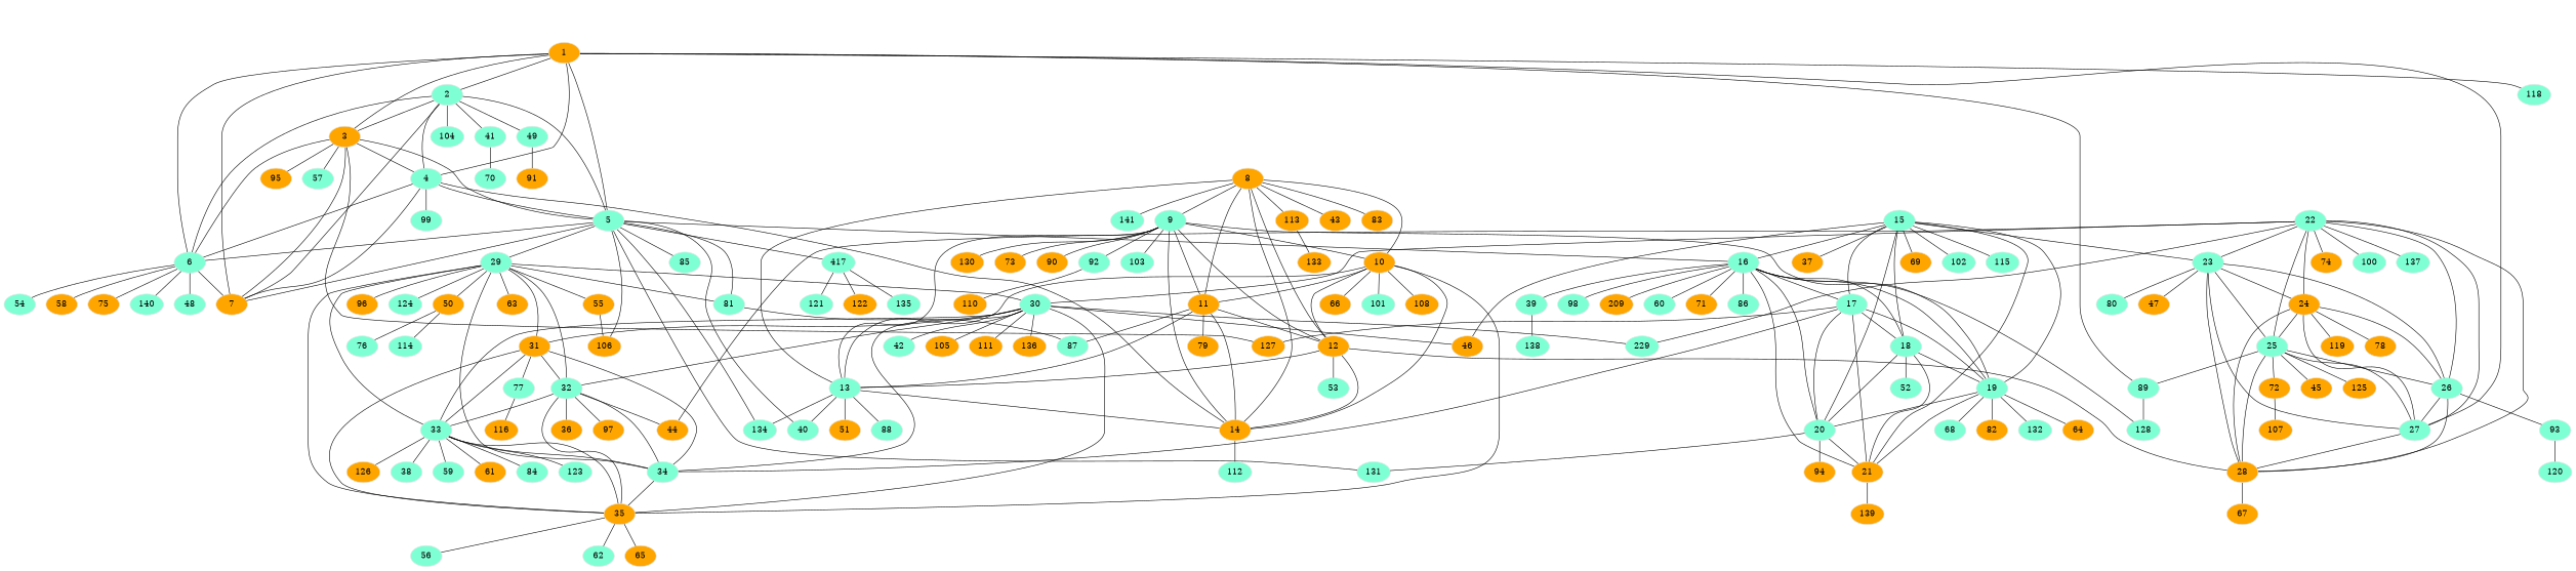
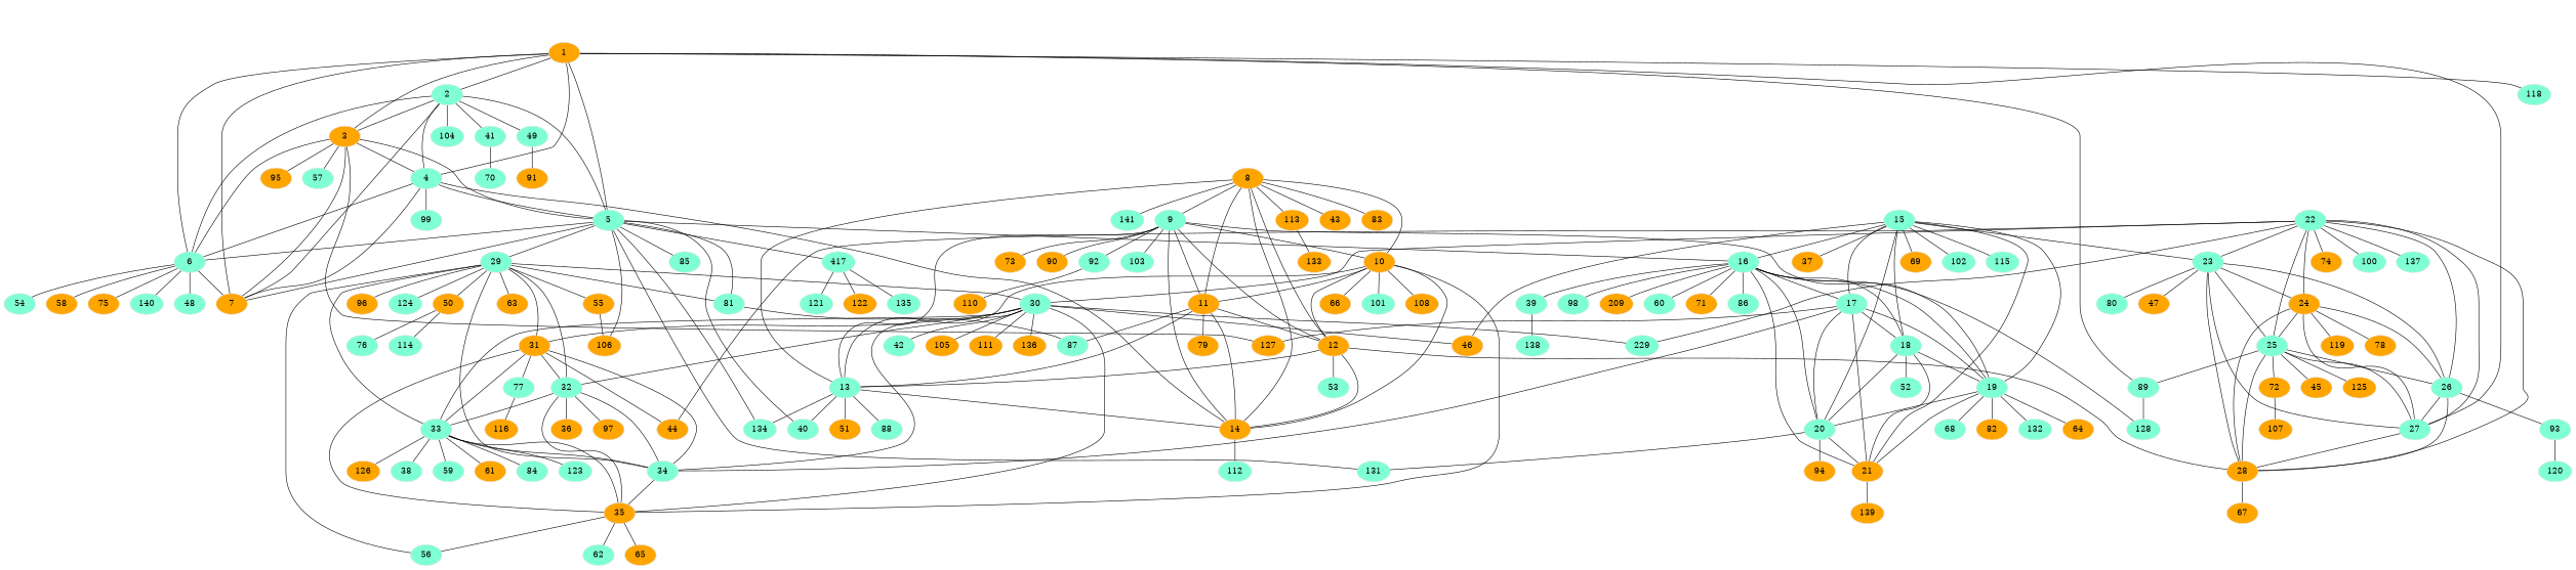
  graph {
    node [color=gray90 fillcolor=aquamarine style=filled]
    1 [fillcolor=orange]
    2
    3 [fillcolor=orange]
    4
    5
    6
    7 [fillcolor=orange]
    27
    89
    118
    41
    49
    104
    57
    95 [fillcolor=orange]
    127 [fillcolor=orange]
    14 [fillcolor=orange]
    99
    16
    29
    40
    81
    85
    106 [fillcolor=orange]
    n25 [label=417]
    131
    134
    48
    54
    58 [fillcolor=orange]
    75 [fillcolor=orange]
    140
    28 [fillcolor=orange]
    128
    70
    91 [fillcolor=orange]
    112
    19
    17
    18
    20
    21 [fillcolor=orange]
    39
    60
    71 [fillcolor=orange]
    86
    98
    n48 [fillcolor=orange label=209]
    35 [fillcolor=orange]
    34
    30
    31 [fillcolor=orange]
    32
    33
    50 [fillcolor=orange]
    55 [fillcolor=orange]
    63 [fillcolor=orange]
    96 [fillcolor=orange]
    124
    87
    121
    122 [fillcolor=orange]
    135
    8 [fillcolor=orange]
    9
    10 [fillcolor=orange]
    11 [fillcolor=orange]
    12 [fillcolor=orange]
    13
    43 [fillcolor=orange]
    83 [fillcolor=orange]
    113 [fillcolor=orange]
    141
    73 [fillcolor=orange]
    90 [fillcolor=orange]
    92
    103
-   130 [fillcolor=orange]
    66 [fillcolor=orange]
    101
    108 [fillcolor=orange]
    79 [fillcolor=orange]
    53
    51 [fillcolor=orange]
    88
    133 [fillcolor=orange]
    64 [fillcolor=orange]
    68
    82 [fillcolor=orange]
    132
    110 [fillcolor=orange]
    56
    62
    65 [fillcolor=orange]
    67 [fillcolor=orange]
    15
    23
    37 [fillcolor=orange]
    46 [fillcolor=orange]
    69 [fillcolor=orange]
    102
    115
    52
    94 [fillcolor=orange]
    139 [fillcolor=orange]
    24 [fillcolor=orange]
    25
    26
    47 [fillcolor=orange]
    80
    138
    22
    44 [fillcolor=orange]
    74 [fillcolor=orange]
    100
    n116 [label=229]
    137
    78 [fillcolor=orange]
    119 [fillcolor=orange]
    45 [fillcolor=orange]
    72 [fillcolor=orange]
    125 [fillcolor=orange]
    93
    42
    105 [fillcolor=orange]
    111 [fillcolor=orange]
    136 [fillcolor=orange]
    107 [fillcolor=orange]
    120
    77
    36 [fillcolor=orange]
    97 [fillcolor=orange]
    38
    59
    61 [fillcolor=orange]
    84
    123
    126 [fillcolor=orange]
    76
    114
    116 [fillcolor=orange]
    1 -- 2
    1 -- 3
    1 -- 4
    1 -- 5
    1 -- 6
    1 -- 7
    1 -- 27
    1 -- 89
    1 -- 118
    2 -- 3
    2 -- 4
    2 -- 5
    2 -- 6
    2 -- 7
    2 -- 41
    2 -- 49
    2 -- 104
    3 -- 4
    3 -- 5
    3 -- 6
    3 -- 7
    3 -- 57
    3 -- 95
    3 -- 127
    4 -- 5
    4 -- 6
    4 -- 7
    4 -- 14
    4 -- 99
    5 -- 6
    5 -- 7
    5 -- 16
    5 -- 29
    5 -- 40
    5 -- 81
    5 -- 85
    5 -- 106
    5 -- n25
    5 -- 131
    5 -- 134
    6 -- 7
    6 -- 48
    6 -- 54
    6 -- 58
    6 -- 75
    6 -- 140
    27 -- 28
    89 -- 128
    41 -- 70
    49 -- 91
    14 -- 112
    16 -- 128
    16 -- 19
    16 -- 17
    16 -- 18
    16 -- 20
    16 -- 21
    16 -- 39
    16 -- 60
    16 -- 71
    16 -- 86
    16 -- 98
    16 -- n48
    29 -- 81
-   29 -- 35
+   29 -- 56
    29 -- 34
    29 -- 30
    29 -- 31
    29 -- 32
    29 -- 33
    29 -- 50
    29 -- 55
    29 -- 63
    29 -- 96
    29 -- 124
    81 -- 87
    n25 -- 121
    n25 -- 122
    n25 -- 135
    28 -- 67
    19 -- 20
    19 -- 21
    19 -- 64
    19 -- 68
    19 -- 82
    19 -- 132
    17 -- 127
    17 -- 19
    17 -- 18
    17 -- 20
    17 -- 21
    17 -- 34
    18 -- 19
    18 -- 20
    18 -- 21
    18 -- 52
    20 -- 131
    20 -- 21
    20 -- 94
    21 -- 139
    39 -- 138
    35 -- 56
    35 -- 62
    35 -- 65
    34 -- 35
    30 -- 35
    30 -- 34
    30 -- 31
    30 -- 32
    30 -- 33
    30 -- 46
    30 -- n116
    30 -- 42
    30 -- 105
    30 -- 111
    30 -- 136
    31 -- 35
    31 -- 34
    31 -- 32
    31 -- 33
    31 -- 77
    32 -- 35
    32 -- 34
    32 -- 33
-   32 -- 44
+   31 -- 44
    32 -- 36
    32 -- 97
    33 -- 35
    33 -- 34
    33 -- 38
    33 -- 59
    33 -- 61
    33 -- 84
    33 -- 123
    33 -- 126
    50 -- 76
    50 -- 114
    55 -- 106
    8 -- 14
    8 -- 9
    8 -- 10
    8 -- 11
    8 -- 12
    8 -- 13
    8 -- 43
    8 -- 83
    8 -- 113
    8 -- 141
    9 -- 14
    9 -- 19
    9 -- 10
    9 -- 11
    9 -- 12
    9 -- 13
    9 -- 73
    9 -- 90
    9 -- 92
    9 -- 103
-   9 -- 130
    10 -- 14
    10 -- 35
    10 -- 11
    10 -- 12
    10 -- 13
    10 -- 66
    10 -- 101
    10 -- 108
    11 -- 14
    11 -- 87
    11 -- 12
    11 -- 13
    11 -- 79
    12 -- 14
    12 -- 28
    12 -- 13
    12 -- 53
    13 -- 14
    13 -- 40
    13 -- 134
    13 -- 51
    13 -- 88
    113 -- 133
    92 -- 110
    15 -- 16
    15 -- 19
    15 -- 17
    15 -- 18
    15 -- 20
    15 -- 21
    15 -- 23
    15 -- 37
    15 -- 46
    15 -- 69
    15 -- 102
    15 -- 115
    23 -- 27
    23 -- 28
    23 -- 24
    23 -- 25
    23 -- 26
    23 -- 47
    23 -- 80
    24 -- 27
    24 -- 28
    24 -- 25
    24 -- 26
    24 -- 78
    24 -- 119
    25 -- 27
    25 -- 89
    25 -- 28
    25 -- 26
    25 -- 45
    25 -- 72
    25 -- 125
    26 -- 27
    26 -- 28
    26 -- 93
    22 -- 27
    22 -- 28
    22 -- 30
    22 -- 23
    22 -- 24
    22 -- 25
    22 -- 26
    22 -- 44
    22 -- 74
    22 -- 100
    22 -- n116
    22 -- 137
    72 -- 107
    93 -- 120
    77 -- 116
  }
